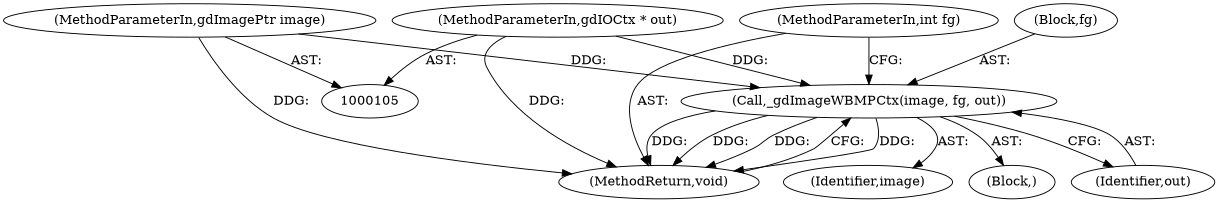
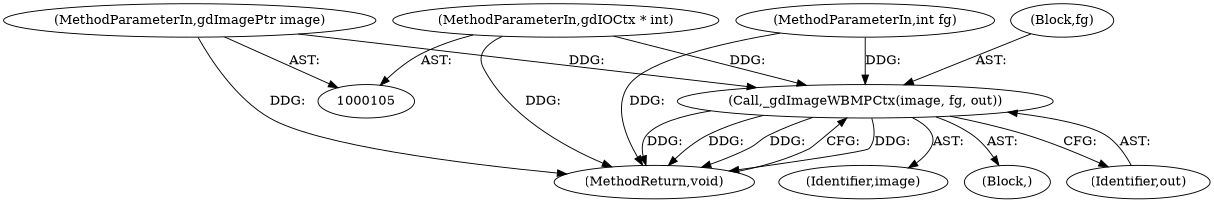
  digraph {
    fontname="DejaVu Serif"
    node [fontname="DejaVu Serif"]
    edge [fontname="DejaVu Serif"]
    n1 [label="(Call,_gdImageWBMPCtx(image, fg, out))"]
    n2 [label="(Block,)"]
    n3 [label="(Identifier,out)"]
    n4 [label="(MethodReturn,void)"]
    n5 [label="(Identifier,image)"]
    n6 [label="(MethodParameterIn,gdImagePtr image)"]
    1000105
    n8 [label="(MethodParameterIn,int fg)"]
-   n9 [label="(MethodParameterIn,gdIOCtx * out)"]
+   n9 [label="(MethodParameterIn,gdIOCtx * int)"]
    n10 [label="(Block,fg)"]
    n1 -> n2 [label="AST: "]
    n1 -> n3 [label="CFG: "]
    n1 -> n4 [label="DDG: "]
    n1 -> n4 [label="DDG: "]
    n1 -> n4 [label="DDG: "]
    n1 -> n4 [label="DDG: "]
    n1 -> n5 [label="AST: "]
    n3 -> n1 [label="AST: "]
    n4 -> n1 [label="CFG: "]
    n6 -> n1 [label="DDG: "]
    n6 -> n4 [label="DDG: "]
    n6 -> 1000105 [label="AST: "]
-   n8 -> n1 [label="CFG: "]
-   n8 -> n4 [label="AST: "]
+   n8 -> n1 [label="DDG: "]
+   n8 -> n4 [label="DDG: "]
    n9 -> n1 [label="DDG: "]
    n9 -> n4 [label="DDG: "]
    n9 -> 1000105 [label="AST: "]
    n10 -> n1 [label="AST: "]
  }
